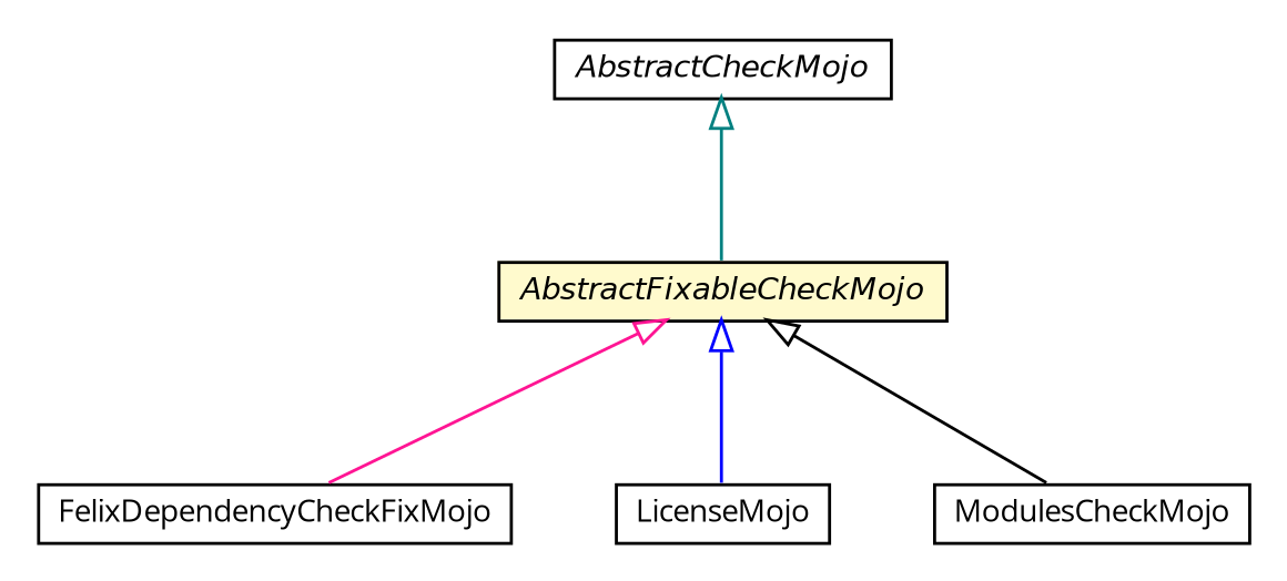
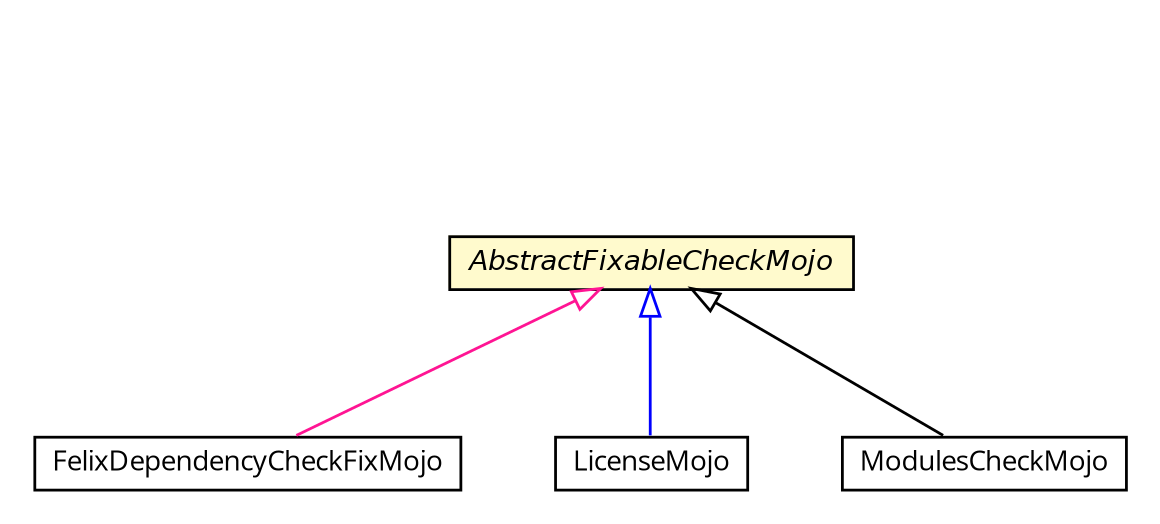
  digraph {
    fontname="Open Sans"
    nodesep=0.25
    ranksep=0.5
    node [fontcolor=black fontname="Open Sans" fontsize=10.0 shape=plaintext]
    edge [arrowtail=empty dir=back fontname="Open Sans" fontsize=10 headport=p labelfontname=Helvetica labelfontsize=10 tailport=p]
-   n1 [label=<<table title="org.universAAL.support.directives.api.AbstractCheckMojo" border="0" cellborder="1" cellspacing="0" cellpadding="2" port="p" href="./AbstractCheckMojo.html"> 		<tr><td><table border="0" cellspacing="0" cellpadding="1"> <tr><td align="center" balign="center"><font face="Helvetica-Oblique"> AbstractCheckMojo </font></td></tr> 		</table></td></tr> 		</table>>]
    n2 [label=<<table title="org.universAAL.support.directives.api.AbstractFixableCheckMojo" border="0" cellborder="1" cellspacing="0" cellpadding="2" port="p" bgcolor="lemonChiffon" href="./AbstractFixableCheckMojo.html"> 		<tr><td><table border="0" cellspacing="0" cellpadding="1"> <tr><td align="center" balign="center"><font face="Helvetica-Oblique"> AbstractFixableCheckMojo </font></td></tr> 		</table></td></tr> 		</table>>]
    n3 [label=<<table title="org.universAAL.support.directives.mojos.FelixDependencyCheckFixMojo" border="0" cellborder="1" cellspacing="0" cellpadding="2" port="p" href="../mojos/FelixDependencyCheckFixMojo.html"> 		<tr><td><table border="0" cellspacing="0" cellpadding="1"> <tr><td align="center" balign="center"> FelixDependencyCheckFixMojo </td></tr> 		</table></td></tr> 		</table>>]
    n4 [label=<<table title="org.universAAL.support.directives.mojos.LicenseMojo" border="0" cellborder="1" cellspacing="0" cellpadding="2" port="p" href="../mojos/LicenseMojo.html"> 		<tr><td><table border="0" cellspacing="0" cellpadding="1"> <tr><td align="center" balign="center"> LicenseMojo </td></tr> 		</table></td></tr> 		</table>>]
    n5 [label=<<table title="org.universAAL.support.directives.mojos.ModulesCheckMojo" border="0" cellborder="1" cellspacing="0" cellpadding="2" port="p" href="../mojos/ModulesCheckMojo.html"> 		<tr><td><table border="0" cellspacing="0" cellpadding="1"> <tr><td align="center" balign="center"> ModulesCheckMojo </td></tr> 		</table></td></tr> 		</table>>]
-   n1 -> n2 [color=teal]
    n2 -> n3 [color=deeppink]
    n2 -> n4 [color=blue]
    n2 -> n5 [color=black]
  }
